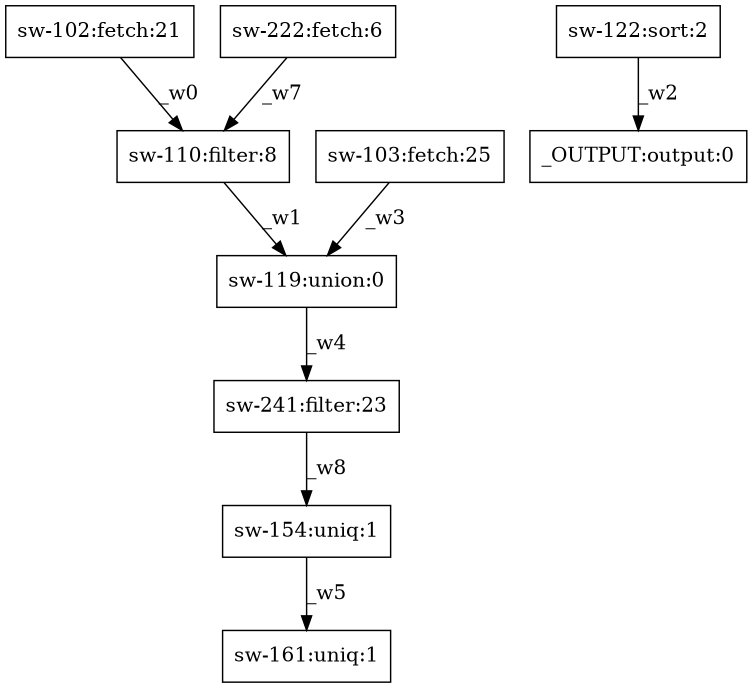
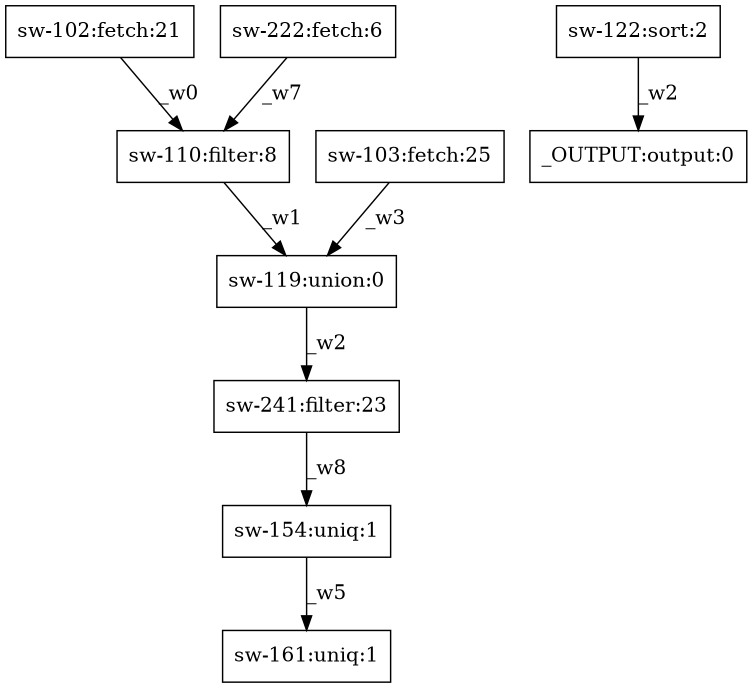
  digraph {
    node [shape=box]
    n1 [label="sw-154:uniq:1"]
    n2 [label="sw-161:uniq:1"]
    n3 [label="_OUTPUT:output:0"]
    n4 [label="sw-122:sort:2"]
    n5 [label="sw-110:filter:8"]
    n6 [label="sw-119:union:0"]
    n7 [label="sw-241:filter:23"]
    n8 [label="sw-102:fetch:21"]
    n9 [label="sw-222:fetch:6"]
    n10 [label="sw-103:fetch:25"]
    n1 -> n2 [label=_w5]
    n4 -> n3 [label=_w2]
    n5 -> n6 [label=_w1]
-   n6 -> n7 [label=_w4]
+   n6 -> n7 [label=_w2]
    n7 -> n1 [label=_w8]
    n8 -> n5 [label=_w0]
    n9 -> n5 [label=_w7]
    n10 -> n6 [label=_w3]
  }
